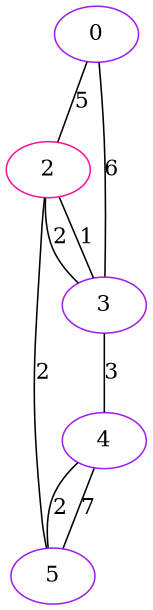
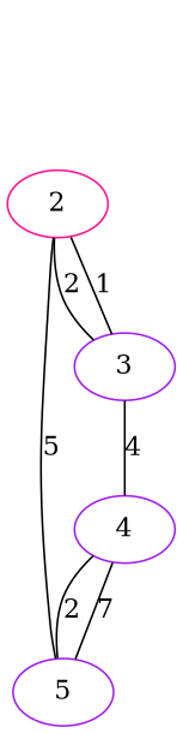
  graph {
    node [color=purple weight=1]
    2 [color=deeppink]
-   0
    3
    5
    4
    2 -- 3 [label=1]
    2 -- 3 [label=2]
-   2 -- 5 [label=2]
-   0 -- 2 [label=5]
-   0 -- 3 [label=6]
-   3 -- 4 [label=3]
+   2 -- 5 [label=5]
+   3 -- 4 [label=4]
    4 -- 5 [label=7]
    4 -- 5 [label=2]
  }
